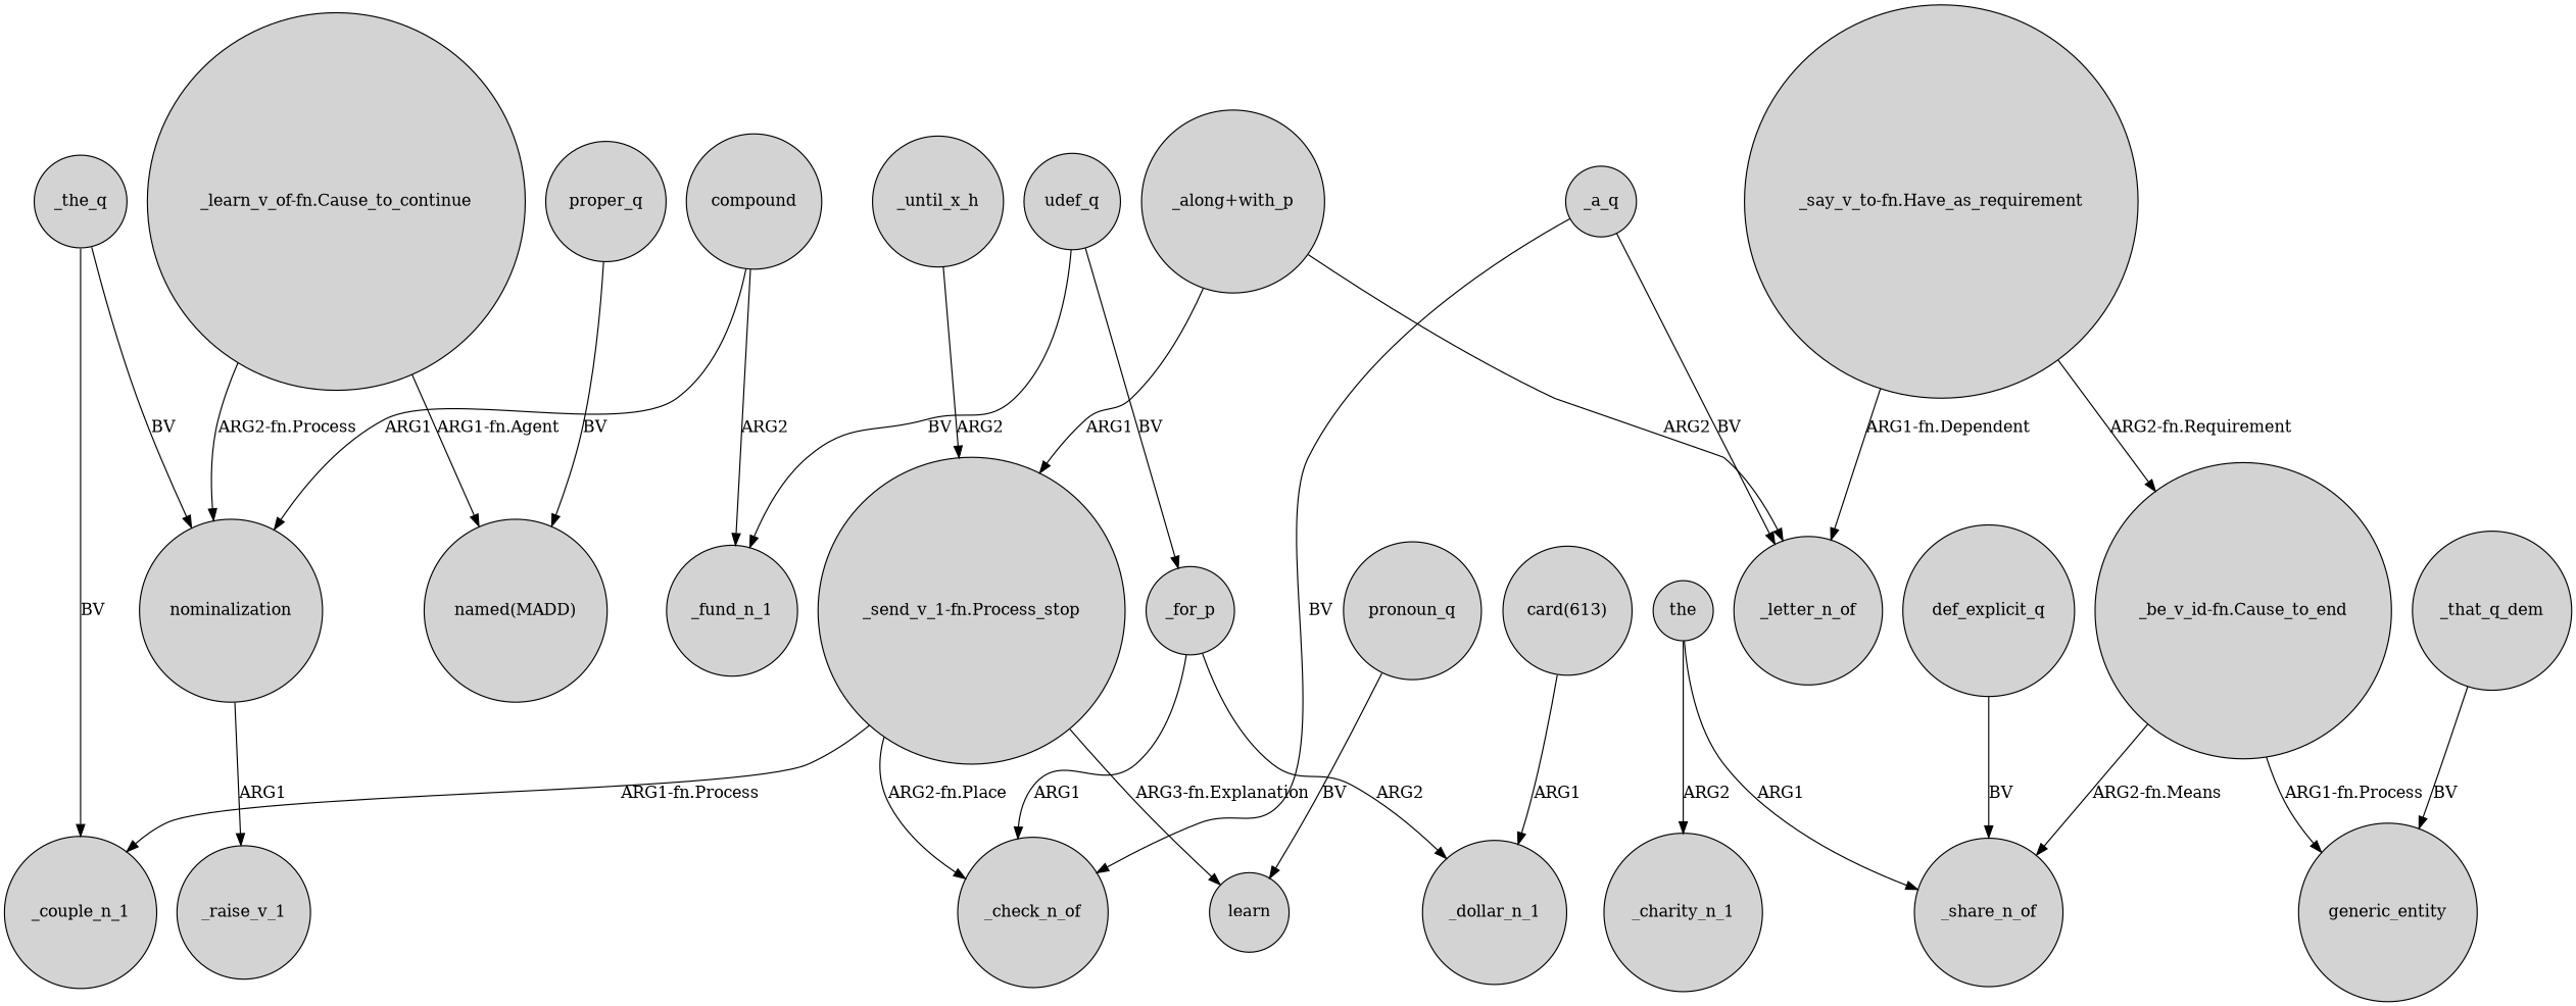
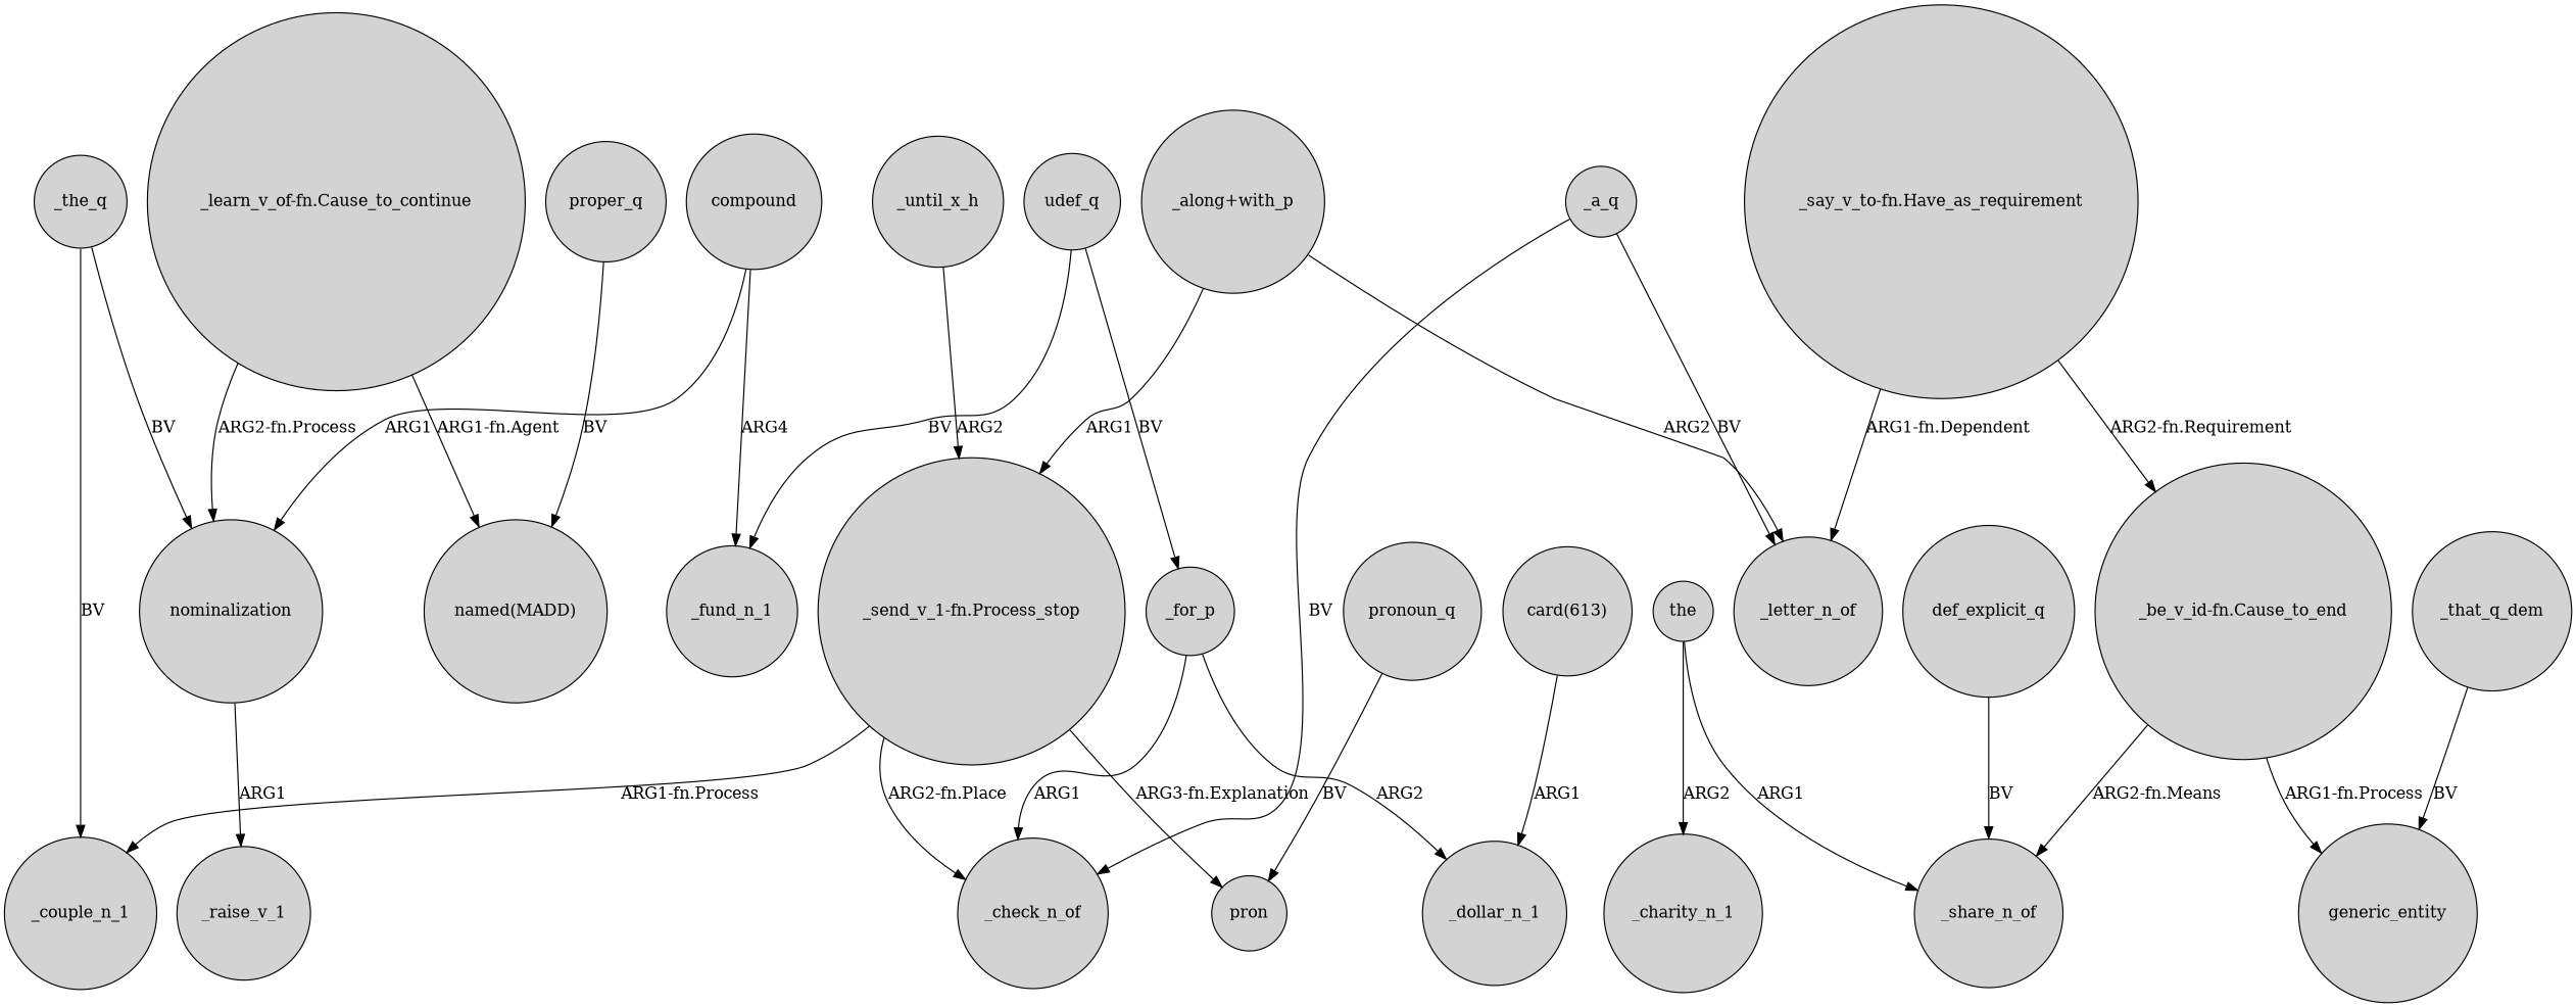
  digraph {
    node [shape=circle style=filled]
    _the_q
    nominalization
    _couple_n_1
    _raise_v_1
    compound
    _fund_n_1
    _a_q
    _check_n_of
    _letter_n_of
    udef_q
    _for_p
    def_explicit_q
    _share_n_of
    "_be_v_id-fn.Cause_to_end"
    generic_entity
    "card(613)"
    _dollar_n_1
    _until_x_h
    "_send_v_1-fn.Process_stop"
-   pron [label=learn]
+   pron
    "_say_v_to-fn.Have_as_requirement"
    pronoun_q
    "_along+with_p"
    "_learn_v_of-fn.Cause_to_continue"
    "named(MADD)"
    n26 [label=the]
    _charity_n_1
    proper_q
    _that_q_dem
    _the_q -> nominalization [label=BV]
    _the_q -> _couple_n_1 [label=BV]
    nominalization -> _raise_v_1 [label=ARG1]
    compound -> nominalization [label=ARG1]
-   compound -> _fund_n_1 [label=ARG2]
+   compound -> _fund_n_1 [label=ARG4]
    _a_q -> _check_n_of [label=BV]
    _a_q -> _letter_n_of [label=BV]
    udef_q -> _fund_n_1 [label=BV]
    udef_q -> _for_p [label=BV]
    _for_p -> _check_n_of [label=ARG1]
    _for_p -> _dollar_n_1 [label=ARG2]
    def_explicit_q -> _share_n_of [label=BV]
    "_be_v_id-fn.Cause_to_end" -> _share_n_of [label="ARG2-fn.Means"]
    "_be_v_id-fn.Cause_to_end" -> generic_entity [label="ARG1-fn.Process"]
    "card(613)" -> _dollar_n_1 [label=ARG1]
    _until_x_h -> "_send_v_1-fn.Process_stop" [label=ARG2]
    "_send_v_1-fn.Process_stop" -> _couple_n_1 [label="ARG1-fn.Process"]
    "_send_v_1-fn.Process_stop" -> _check_n_of [label="ARG2-fn.Place"]
    "_send_v_1-fn.Process_stop" -> pron [label="ARG3-fn.Explanation"]
    "_say_v_to-fn.Have_as_requirement" -> _letter_n_of [label="ARG1-fn.Dependent"]
    "_say_v_to-fn.Have_as_requirement" -> "_be_v_id-fn.Cause_to_end" [label="ARG2-fn.Requirement"]
    pronoun_q -> pron [label=BV]
    "_along+with_p" -> _letter_n_of [label=ARG2]
    "_along+with_p" -> "_send_v_1-fn.Process_stop" [label=ARG1]
    "_learn_v_of-fn.Cause_to_continue" -> nominalization [label="ARG2-fn.Process"]
    "_learn_v_of-fn.Cause_to_continue" -> "named(MADD)" [label="ARG1-fn.Agent"]
    n26 -> _share_n_of [label=ARG1]
    n26 -> _charity_n_1 [label=ARG2]
    proper_q -> "named(MADD)" [label=BV]
    _that_q_dem -> generic_entity [label=BV]
  }
